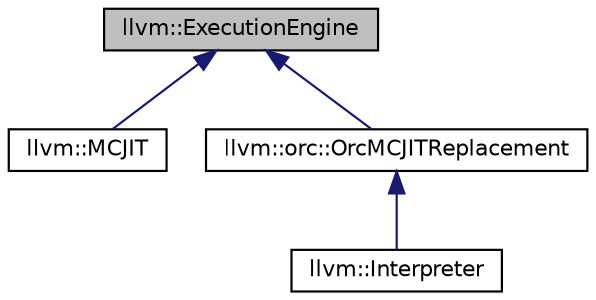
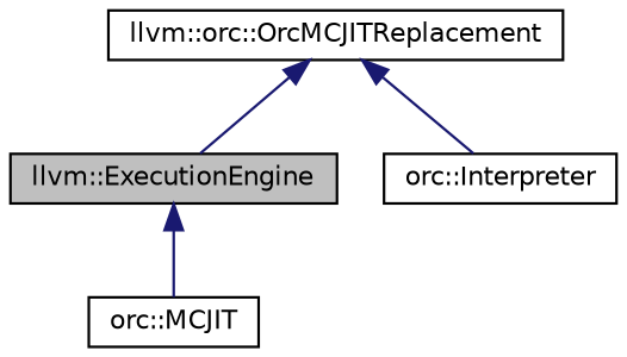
  digraph {
    fontname="DejaVu Sans"
    node [color=black fontname="DejaVu Sans" fontsize=10 shape=box]
    edge [color=midnightblue dir=back fontname="DejaVu Sans" fontsize=10 labelfontname=Helvetica labelfontsize=10 style=solid]
    n1 [fillcolor=grey75 fontcolor=black height=0.2 label="llvm::ExecutionEngine" style=filled width=0.4]
-   n2 [height=0.2 label="llvm::MCJIT" width=0.4]
+   n2 [height=0.2 label="orc::MCJIT" width=0.4]
    n3 [height=0.2 label="llvm::orc::OrcMCJITReplacement" width=0.4]
-   n4 [height=0.2 label="llvm::Interpreter" width=0.4]
+   n4 [height=0.2 label="orc::Interpreter" width=0.4]
    n1 -> n2
-   n1 -> n3
+   n3 -> n1
    n3 -> n4
  }
